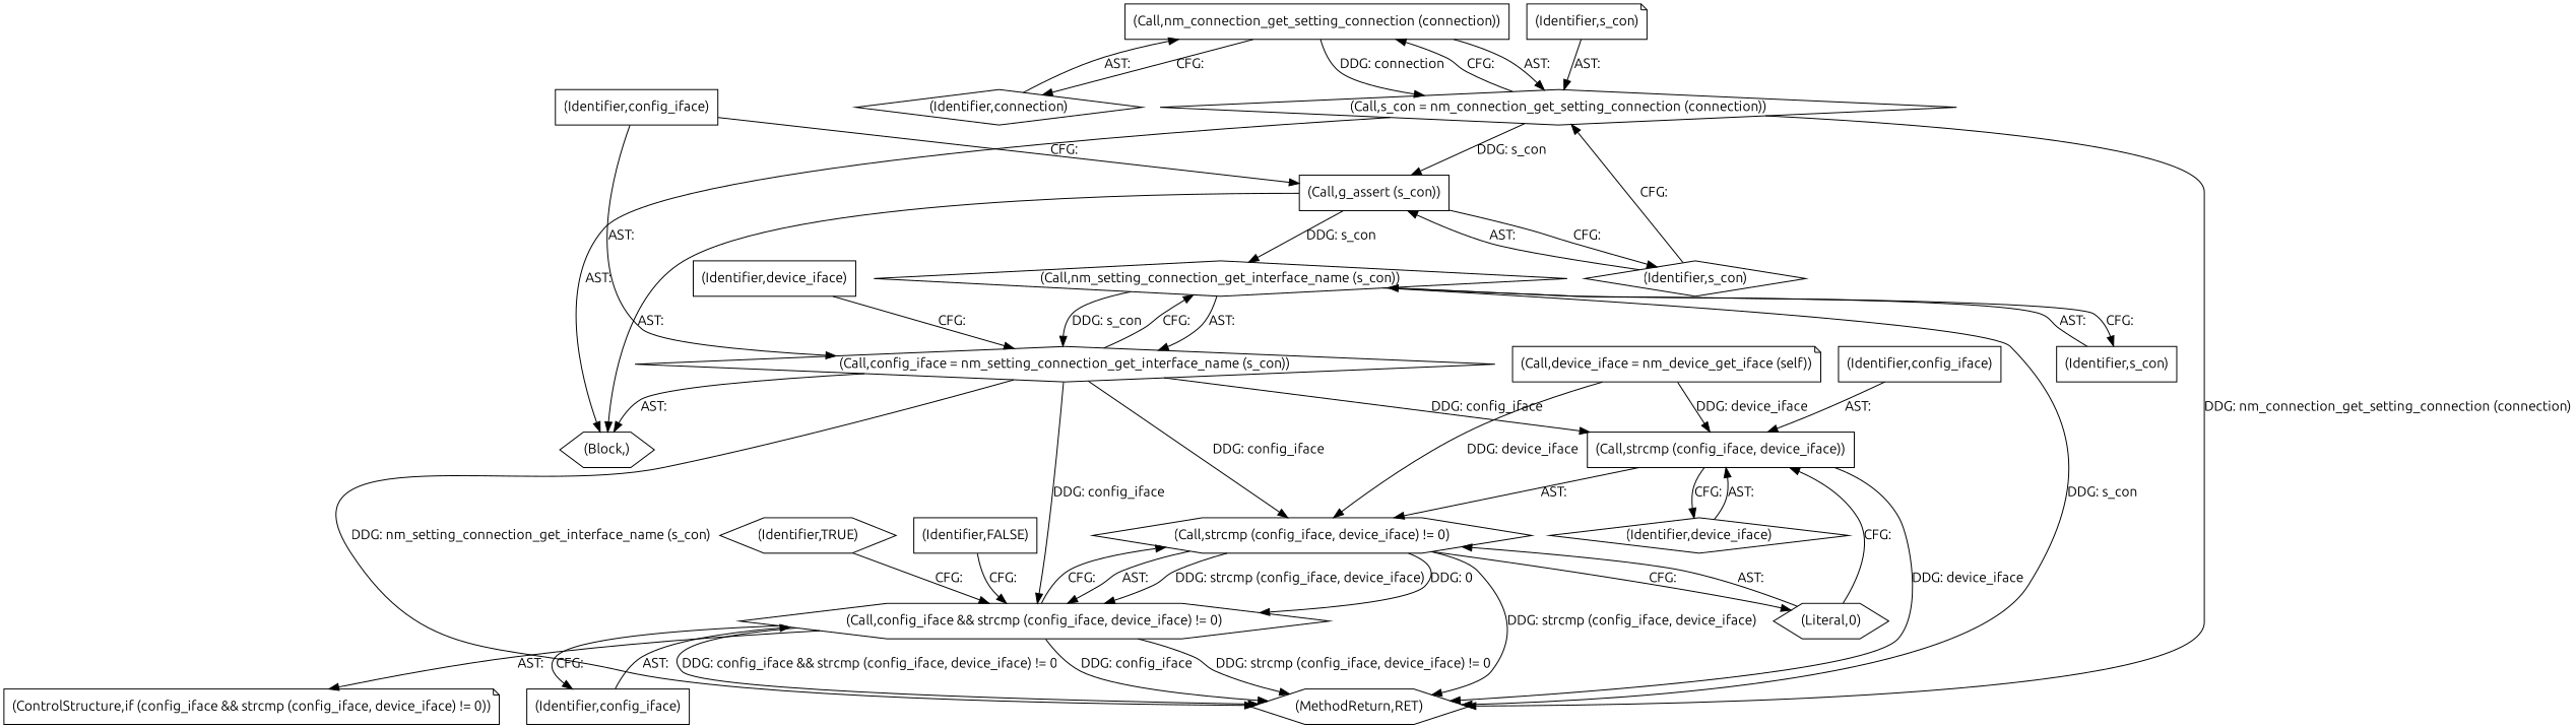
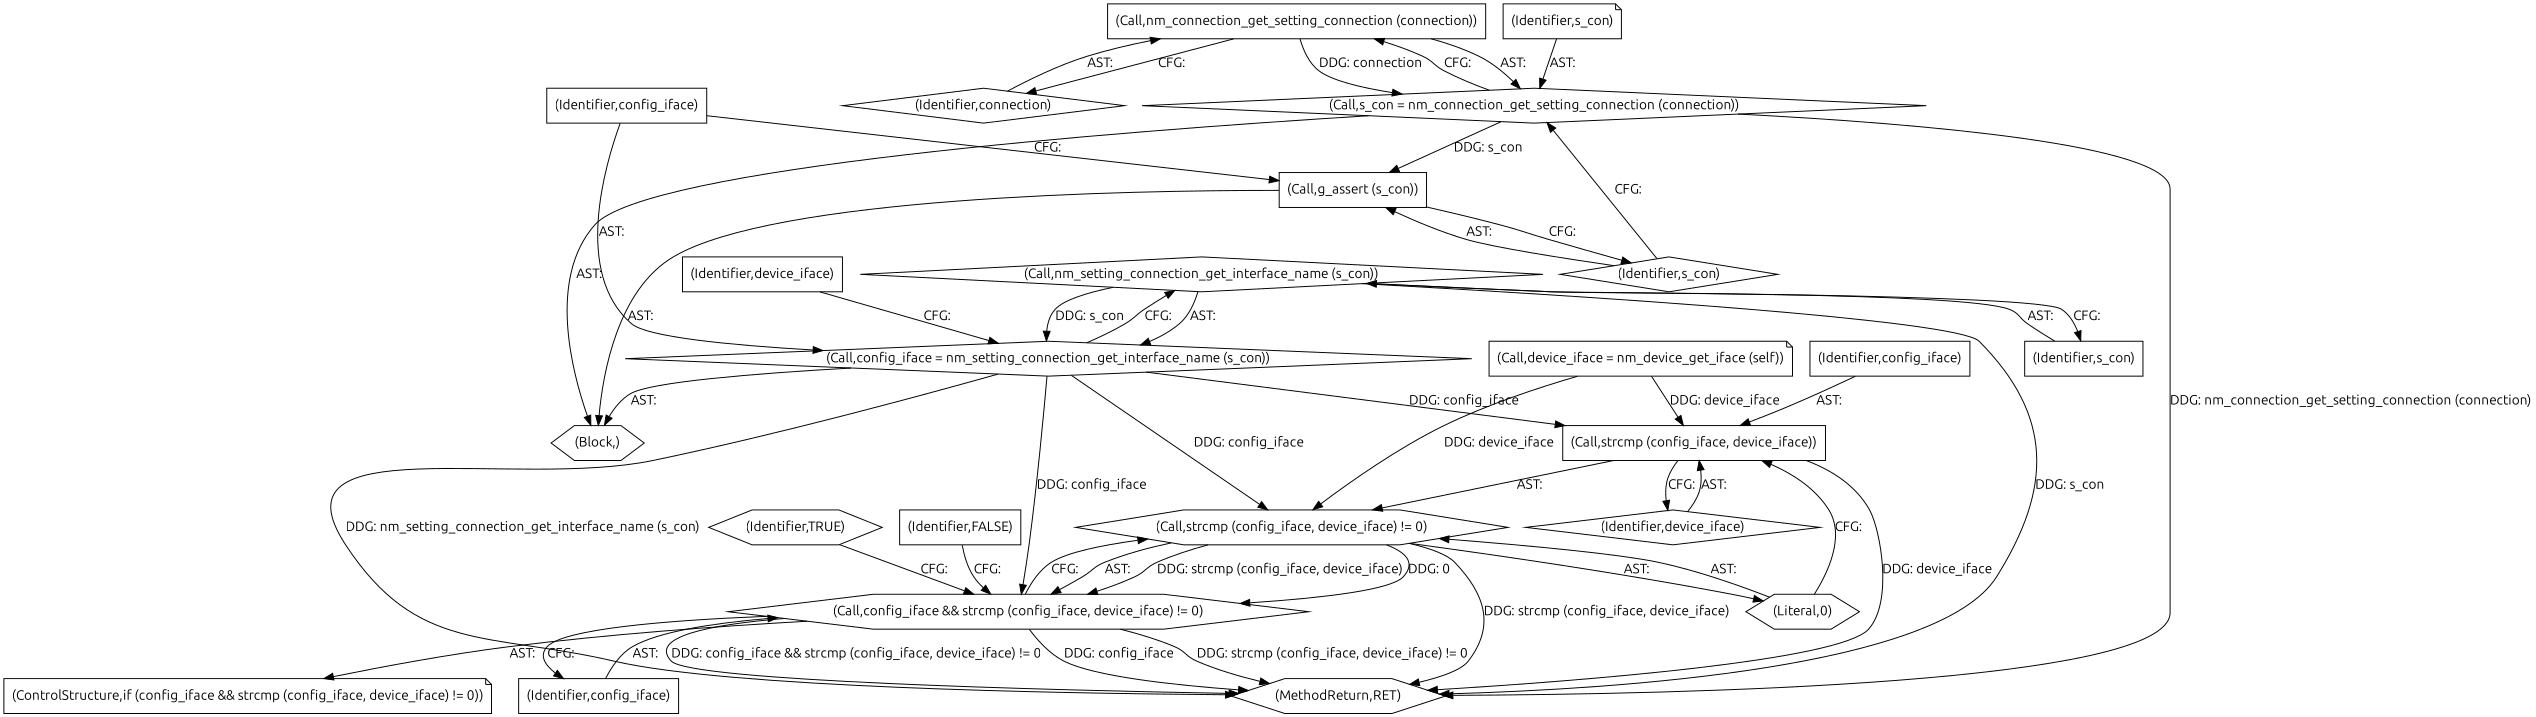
  digraph {
    fontname=Ubuntu
    node [fontname=Ubuntu shape=box]
    edge [fontname=Ubuntu]
    n1 [label="(Call,nm_connection_get_setting_connection (connection))"]
    n2 [label="(Call,s_con = nm_connection_get_setting_connection (connection))" shape=diamond]
    n3 [label="(Identifier,connection)" shape=diamond]
    n4 [label="(MethodReturn,RET)" shape=hexagon]
    n5 [label="(Call,g_assert (s_con))"]
    n6 [label="(Block,)" shape=hexagon]
    n7 [label="(Call,nm_setting_connection_get_interface_name (s_con))" shape=diamond]
    n8 [label="(Identifier,s_con)" shape=diamond]
    n9 [label="(Call,config_iface = nm_setting_connection_get_interface_name (s_con))" shape=diamond]
    n10 [label="(Identifier,s_con)"]
    n11 [label="(Call,config_iface && strcmp (config_iface, device_iface) != 0)" shape=hexagon]
    n12 [label="(Call,strcmp (config_iface, device_iface) != 0)" shape=hexagon]
    n13 [label="(Call,strcmp (config_iface, device_iface))"]
    n14 [label="(ControlStructure,if (config_iface && strcmp (config_iface, device_iface) != 0))" shape=note]
    n15 [label="(Identifier,config_iface)"]
    n16 [label="(Literal,0)" shape=hexagon]
    n17 [label="(Identifier,device_iface)" shape=diamond]
    n18 [label="(Identifier,config_iface)"]
    n19 [label="(Identifier,config_iface)"]
    n20 [label="(Call,device_iface = nm_device_get_iface (self))" shape=note]
    n21 [label="(Identifier,TRUE)" shape=hexagon]
    n22 [label="(Identifier,device_iface)"]
    n23 [label="(Identifier,FALSE)"]
    n24 [label="(Identifier,s_con)" shape=note]
    n1 -> n2 [label="AST: "]
    n1 -> n2 [label="DDG: connection"]
    n1 -> n3 [label="CFG: "]
    n2 -> n1 [label="CFG: "]
    n2 -> n4 [label="DDG: nm_connection_get_setting_connection (connection)"]
    n2 -> n5 [label="DDG: s_con"]
    n2 -> n6 [label="AST: "]
    n3 -> n1 [label="AST: "]
    n5 -> n6 [label="AST: "]
-   n5 -> n7 [label="DDG: s_con"]
    n5 -> n8 [label="CFG: "]
    n7 -> n4 [label="DDG: s_con"]
    n7 -> n9 [label="AST: "]
    n7 -> n9 [label="DDG: s_con"]
    n7 -> n10 [label="CFG: "]
    n8 -> n2 [label="CFG: "]
    n8 -> n5 [label="AST: "]
    n9 -> n4 [label="DDG: nm_setting_connection_get_interface_name (s_con)"]
    n9 -> n6 [label="AST: "]
    n9 -> n7 [label="CFG: "]
    n9 -> n11 [label="DDG: config_iface"]
    n9 -> n12 [label="DDG: config_iface"]
    n9 -> n13 [label="DDG: config_iface"]
    n10 -> n7 [label="AST: "]
    n11 -> n4 [label="DDG: config_iface && strcmp (config_iface, device_iface) != 0"]
    n11 -> n4 [label="DDG: config_iface"]
    n11 -> n4 [label="DDG: strcmp (config_iface, device_iface) != 0"]
    n11 -> n12 [label="CFG: "]
    n11 -> n14 [label="AST: "]
    n11 -> n15 [label="CFG: "]
    n12 -> n4 [label="DDG: strcmp (config_iface, device_iface)"]
    n12 -> n11 [label="AST: "]
    n12 -> n11 [label="DDG: strcmp (config_iface, device_iface)"]
    n12 -> n11 [label="DDG: 0"]
-   n12 -> n16 [label="CFG: "]
+   n12 -> n16 [label="AST: "]
    n13 -> n4 [label="DDG: device_iface"]
    n13 -> n12 [label="AST: "]
    n13 -> n17 [label="CFG: "]
    n15 -> n11 [label="AST: "]
    n16 -> n12 [label="AST: "]
    n16 -> n13 [label="CFG: "]
    n17 -> n13 [label="AST: "]
    n18 -> n5 [label="CFG: "]
    n18 -> n9 [label="AST: "]
    n19 -> n13 [label="AST: "]
    n20 -> n12 [label="DDG: device_iface"]
    n20 -> n13 [label="DDG: device_iface"]
    n21 -> n11 [label="CFG: "]
    n22 -> n9 [label="CFG: "]
    n23 -> n11 [label="CFG: "]
    n24 -> n2 [label="AST: "]
  }
